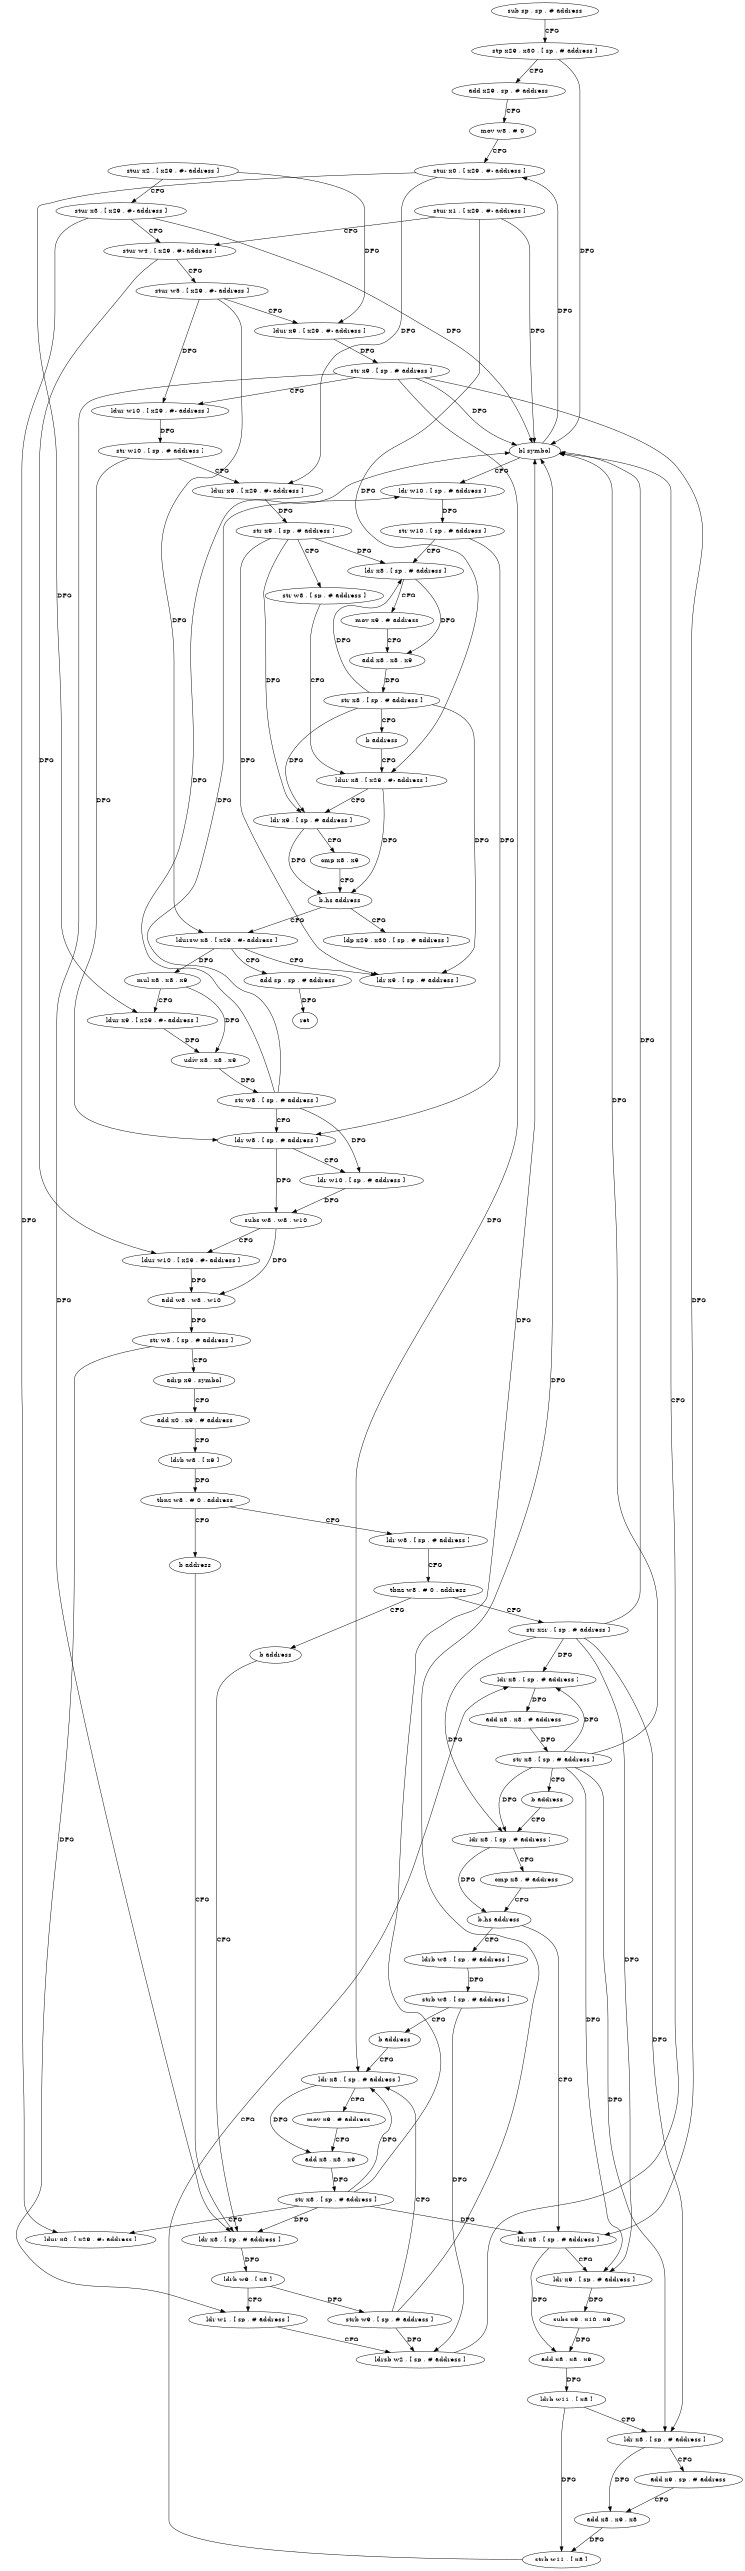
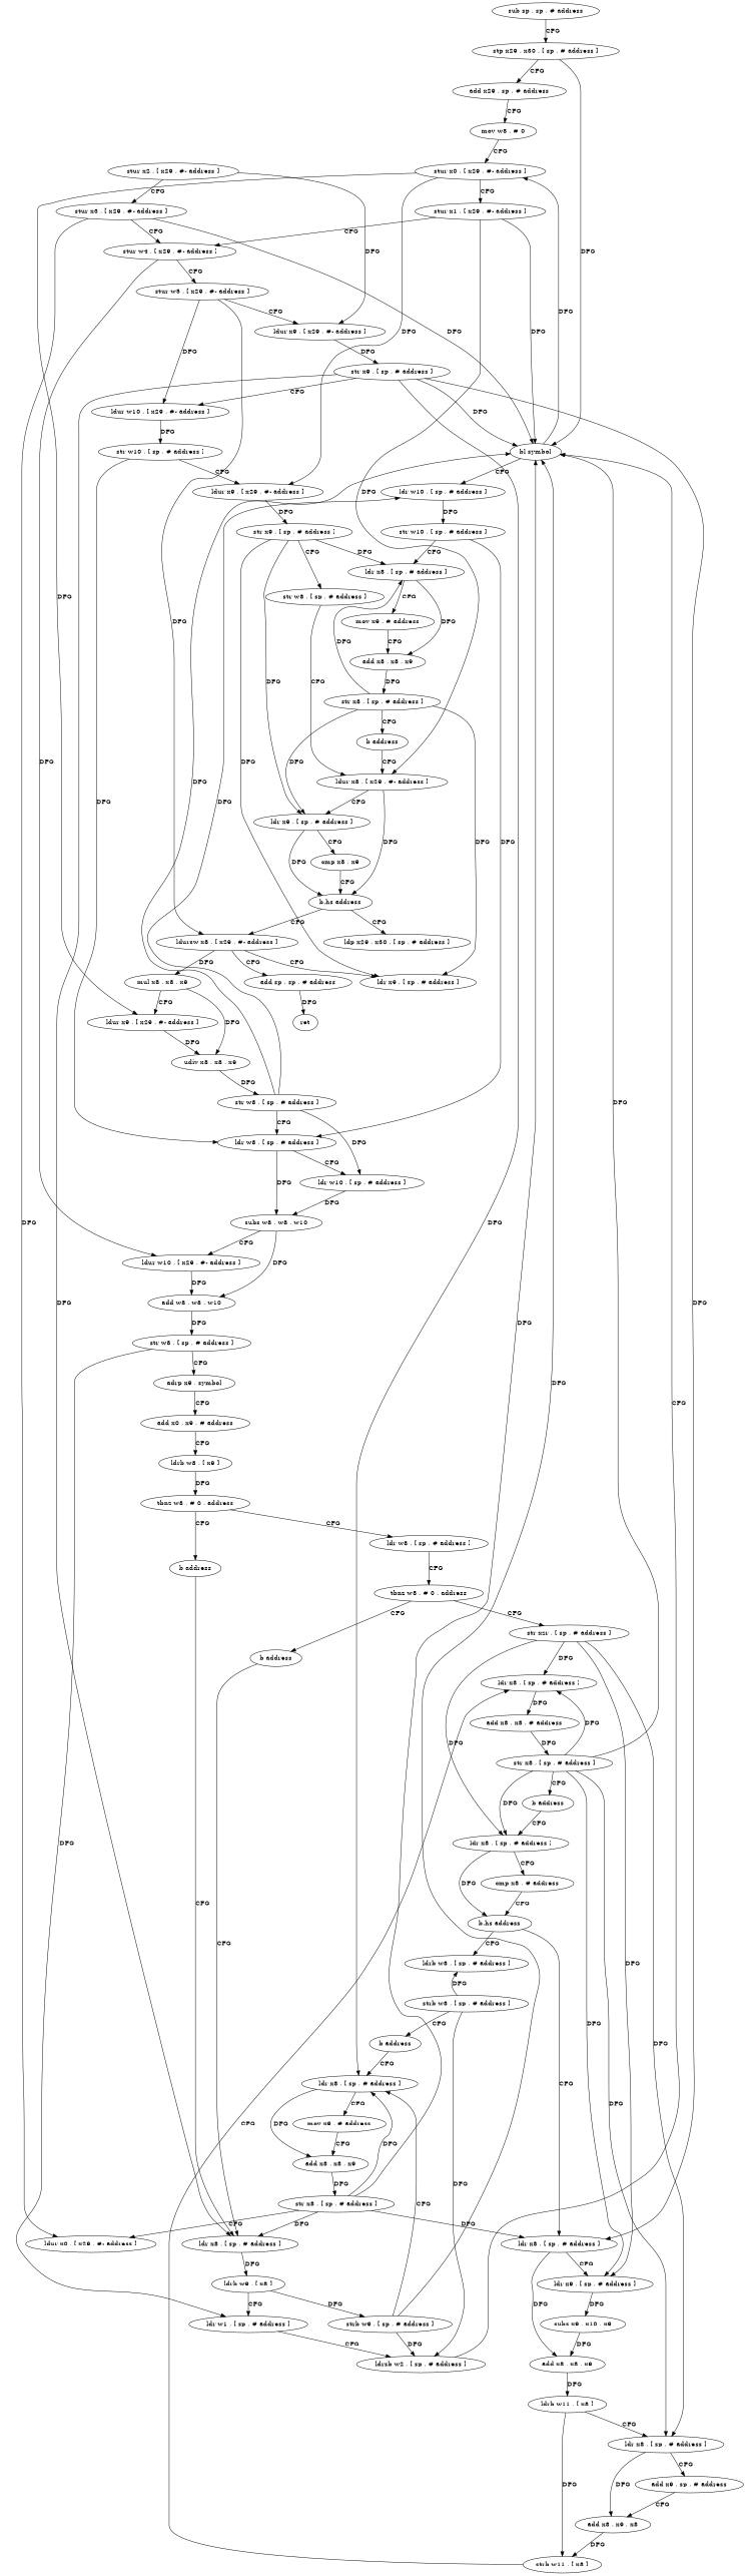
  digraph {
    n1 [label="sub sp , sp , # address"]
    n2 [label="stp x29 , x30 , [ sp , # address ]"]
    n3 [label="add x29 , sp , # address"]
    n4 [label="bl symbol"]
    n5 [label="mov w8 , # 0"]
    n6 [label="stur x0 , [ x29 , #- address ]"]
    n7 [label="ldr w10 , [ sp , # address ]"]
    n8 [label="stur x1 , [ x29 , #- address ]"]
    n9 [label="ldur x9 , [ x29 , #- address ]"]
    n10 [label="ldur x9 , [ x29 , #- address ]"]
    n11 [label="ldur x8 , [ x29 , #- address ]"]
    n12 [label="stur w4 , [ x29 , #- address ]"]
    n13 [label="str x9 , [ sp , # address ]"]
    n14 [label="udiv x8 , x8 , x9"]
    n15 [label="stur x2 , [ x29 , #- address ]"]
    n16 [label="stur x3 , [ x29 , #- address ]"]
    n17 [label="ldur x9 , [ x29 , #- address ]"]
    n18 [label="ldr x9 , [ sp , # address ]"]
    n19 [label="b.hs address"]
    n20 [label="ldur x0 , [ x29 , #- address ]"]
    n21 [label="str x9 , [ sp , # address ]"]
    n22 [label="stur w5 , [ x29 , #- address ]"]
    n23 [label="ldur w10 , [ x29 , #- address ]"]
    n24 [label="ldur w10 , [ x29 , #- address ]"]
    n25 [label="ldursw x8 , [ x29 , #- address ]"]
    n26 [label="add w8 , w8 , w10"]
    n27 [label="str w10 , [ sp , # address ]"]
    n28 [label="ldr x9 , [ sp , # address ]"]
    n29 [label="add sp , sp , # address"]
    n30 [label="mul x8 , x8 , x9"]
    n31 [label="ldr x8 , [ sp , # address ]"]
    n32 [label="ldr x8 , [ sp , # address ]"]
    n33 [label="ldr x8 , [ sp , # address ]"]
    n34 [label="ldrb w9 , [ x8 ]"]
    n35 [label="mov x9 , # address"]
    n36 [label="add x8 , x8 , x9"]
    n37 [label="ldr x9 , [ sp , # address ]"]
    n38 [label="add x8 , x8 , x9"]
    n39 [label="ldr w8 , [ sp , # address ]"]
    n40 [label="ldr w10 , [ sp , # address ]"]
    n41 [label="subs w8 , w8 , w10"]
    n42 [label="str w8 , [ sp , # address ]"]
    n43 [label="ldr x8 , [ sp , # address ]"]
    n44 [label="cmp x8 , x9"]
    n45 [label="mov x9 , # address"]
    n46 [label="add x8 , x8 , x9"]
    n47 [label="ldp x29 , x30 , [ sp , # address ]"]
    n48 [label=ret]
    n49 [label="str w8 , [ sp , # address ]"]
    n50 [label="str w10 , [ sp , # address ]"]
    n51 [label="str w8 , [ sp , # address ]"]
    n52 [label="adrp x9 , symbol"]
    n53 [label="ldr w1 , [ sp , # address ]"]
    n54 [label="add x0 , x9 , # address"]
    n55 [label="ldrsb w2 , [ sp , # address ]"]
    n56 [label="ldrb w8 , [ x9 ]"]
    n57 [label="tbnz w8 , # 0 , address"]
    n58 [label="ldr w8 , [ sp , # address ]"]
    n59 [label="b address"]
    n60 [label="tbnz w8 , # 0 , address"]
    n61 [label="str xzr , [ sp , # address ]"]
    n62 [label="b address"]
    n63 [label="ldr x8 , [ sp , # address ]"]
    n64 [label="ldr x8 , [ sp , # address ]"]
    n65 [label="ldr x8 , [ sp , # address ]"]
    n66 [label="cmp x8 , # address"]
    n67 [label="b.hs address"]
    n68 [label="subs x9 , x10 , x9"]
    n69 [label="add x9 , sp , # address"]
    n70 [label="add x8 , x9 , x8"]
    n71 [label="add x8 , x8 , # address"]
    n72 [label="strb w9 , [ sp , # address ]"]
    n73 [label="ldrb w8 , [ sp , # address ]"]
    n74 [label="str x8 , [ sp , # address ]"]
    n75 [label="strb w8 , [ sp , # address ]"]
    n76 [label="b address"]
    n77 [label="ldrb w11 , [ x8 ]"]
    n78 [label="strb w11 , [ x8 ]"]
    n79 [label="str x8 , [ sp , # address ]"]
    n80 [label="b address"]
    n81 [label="str x8 , [ sp , # address ]"]
    n82 [label="b address"]
    n1 -> n2 [label=CFG]
    n2 -> n3 [label=CFG]
    n2 -> n4 [label=DFG]
    n3 -> n5 [label=CFG]
    n4 -> n6 [label=DFG]
    n4 -> n7 [label=CFG]
    n5 -> n6 [label=CFG]
+   n6 -> n8 [label=CFG]
    n6 -> n9 [label=DFG]
    n6 -> n10 [label=DFG]
    n7 -> n50 [label=DFG]
    n8 -> n4 [label=DFG]
    n8 -> n11 [label=DFG]
    n8 -> n12 [label=CFG]
    n9 -> n13 [label=DFG]
    n10 -> n14 [label=DFG]
    n11 -> n18 [label=CFG]
    n11 -> n19 [label=DFG]
    n12 -> n22 [label=CFG]
    n12 -> n23 [label=DFG]
    n13 -> n18 [label=DFG]
    n13 -> n28 [label=DFG]
    n13 -> n42 [label=CFG]
    n13 -> n43 [label=DFG]
    n14 -> n49 [label=DFG]
    n15 -> n16 [label=CFG]
    n15 -> n17 [label=DFG]
    n16 -> n4 [label=DFG]
    n16 -> n12 [label=CFG]
    n16 -> n20 [label=DFG]
    n17 -> n21 [label=DFG]
    n18 -> n19 [label=DFG]
    n18 -> n44 [label=CFG]
    n19 -> n25 [label=CFG]
    n19 -> n47 [label=CFG]
    n21 -> n4 [label=DFG]
    n21 -> n24 [label=CFG]
    n21 -> n31 [label=DFG]
    n21 -> n32 [label=DFG]
    n21 -> n33 [label=DFG]
    n22 -> n17 [label=CFG]
    n22 -> n24 [label=DFG]
    n22 -> n25 [label=DFG]
    n23 -> n26 [label=DFG]
    n24 -> n27 [label=DFG]
    n25 -> n28 [label=CFG]
    n25 -> n29 [label=CFG]
    n25 -> n30 [label=DFG]
    n26 -> n51 [label=DFG]
    n27 -> n9 [label=CFG]
    n27 -> n39 [label=DFG]
    n29 -> n48 [label=DFG]
    n30 -> n10 [label=CFG]
    n30 -> n14 [label=DFG]
    n31 -> n34 [label=DFG]
    n32 -> n35 [label=CFG]
    n32 -> n36 [label=DFG]
    n33 -> n37 [label=CFG]
    n33 -> n38 [label=DFG]
    n34 -> n53 [label=CFG]
    n34 -> n72 [label=DFG]
    n35 -> n36 [label=CFG]
    n36 -> n74 [label=DFG]
    n37 -> n68 [label=DFG]
    n38 -> n77 [label=DFG]
    n39 -> n40 [label=CFG]
    n39 -> n41 [label=DFG]
    n40 -> n41 [label=DFG]
    n41 -> n23 [label=CFG]
    n41 -> n26 [label=DFG]
    n42 -> n11 [label=CFG]
    n43 -> n45 [label=CFG]
    n43 -> n46 [label=DFG]
    n44 -> n19 [label=CFG]
    n45 -> n46 [label=CFG]
    n46 -> n81 [label=DFG]
    n49 -> n4 [label=DFG]
    n49 -> n7 [label=DFG]
    n49 -> n39 [label=CFG]
    n49 -> n40 [label=DFG]
    n50 -> n39 [label=DFG]
    n50 -> n43 [label=CFG]
    n51 -> n52 [label=CFG]
    n51 -> n53 [label=DFG]
    n52 -> n54 [label=CFG]
    n53 -> n55 [label=CFG]
    n54 -> n56 [label=CFG]
    n55 -> n4 [label=CFG]
    n56 -> n57 [label=DFG]
    n57 -> n58 [label=CFG]
    n57 -> n59 [label=CFG]
    n58 -> n60 [label=CFG]
    n59 -> n31 [label=CFG]
    n60 -> n61 [label=CFG]
    n60 -> n62 [label=CFG]
-   n61 -> n4 [label=DFG]
    n61 -> n37 [label=DFG]
    n61 -> n63 [label=DFG]
    n61 -> n64 [label=DFG]
    n61 -> n65 [label=DFG]
    n62 -> n31 [label=CFG]
    n63 -> n66 [label=CFG]
    n63 -> n67 [label=DFG]
    n64 -> n69 [label=CFG]
    n64 -> n70 [label=DFG]
    n65 -> n71 [label=DFG]
    n66 -> n67 [label=CFG]
    n67 -> n33 [label=CFG]
    n67 -> n73 [label=CFG]
    n68 -> n38 [label=DFG]
    n69 -> n70 [label=CFG]
    n70 -> n78 [label=DFG]
    n71 -> n79 [label=DFG]
    n72 -> n4 [label=DFG]
    n72 -> n32 [label=CFG]
    n72 -> n55 [label=DFG]
-   n73 -> n75 [label=DFG]
+   n75 -> n73 [label=DFG]
    n74 -> n4 [label=DFG]
    n74 -> n20 [label=CFG]
    n74 -> n31 [label=DFG]
    n74 -> n32 [label=DFG]
    n74 -> n33 [label=DFG]
    n75 -> n55 [label=DFG]
    n75 -> n76 [label=CFG]
    n76 -> n32 [label=CFG]
    n77 -> n64 [label=CFG]
    n77 -> n78 [label=DFG]
    n78 -> n65 [label=CFG]
    n79 -> n4 [label=DFG]
    n79 -> n37 [label=DFG]
    n79 -> n63 [label=DFG]
    n79 -> n64 [label=DFG]
    n79 -> n65 [label=DFG]
    n79 -> n80 [label=CFG]
    n80 -> n63 [label=CFG]
    n81 -> n18 [label=DFG]
    n81 -> n28 [label=DFG]
    n81 -> n43 [label=DFG]
    n81 -> n82 [label=CFG]
    n82 -> n11 [label=CFG]
  }
